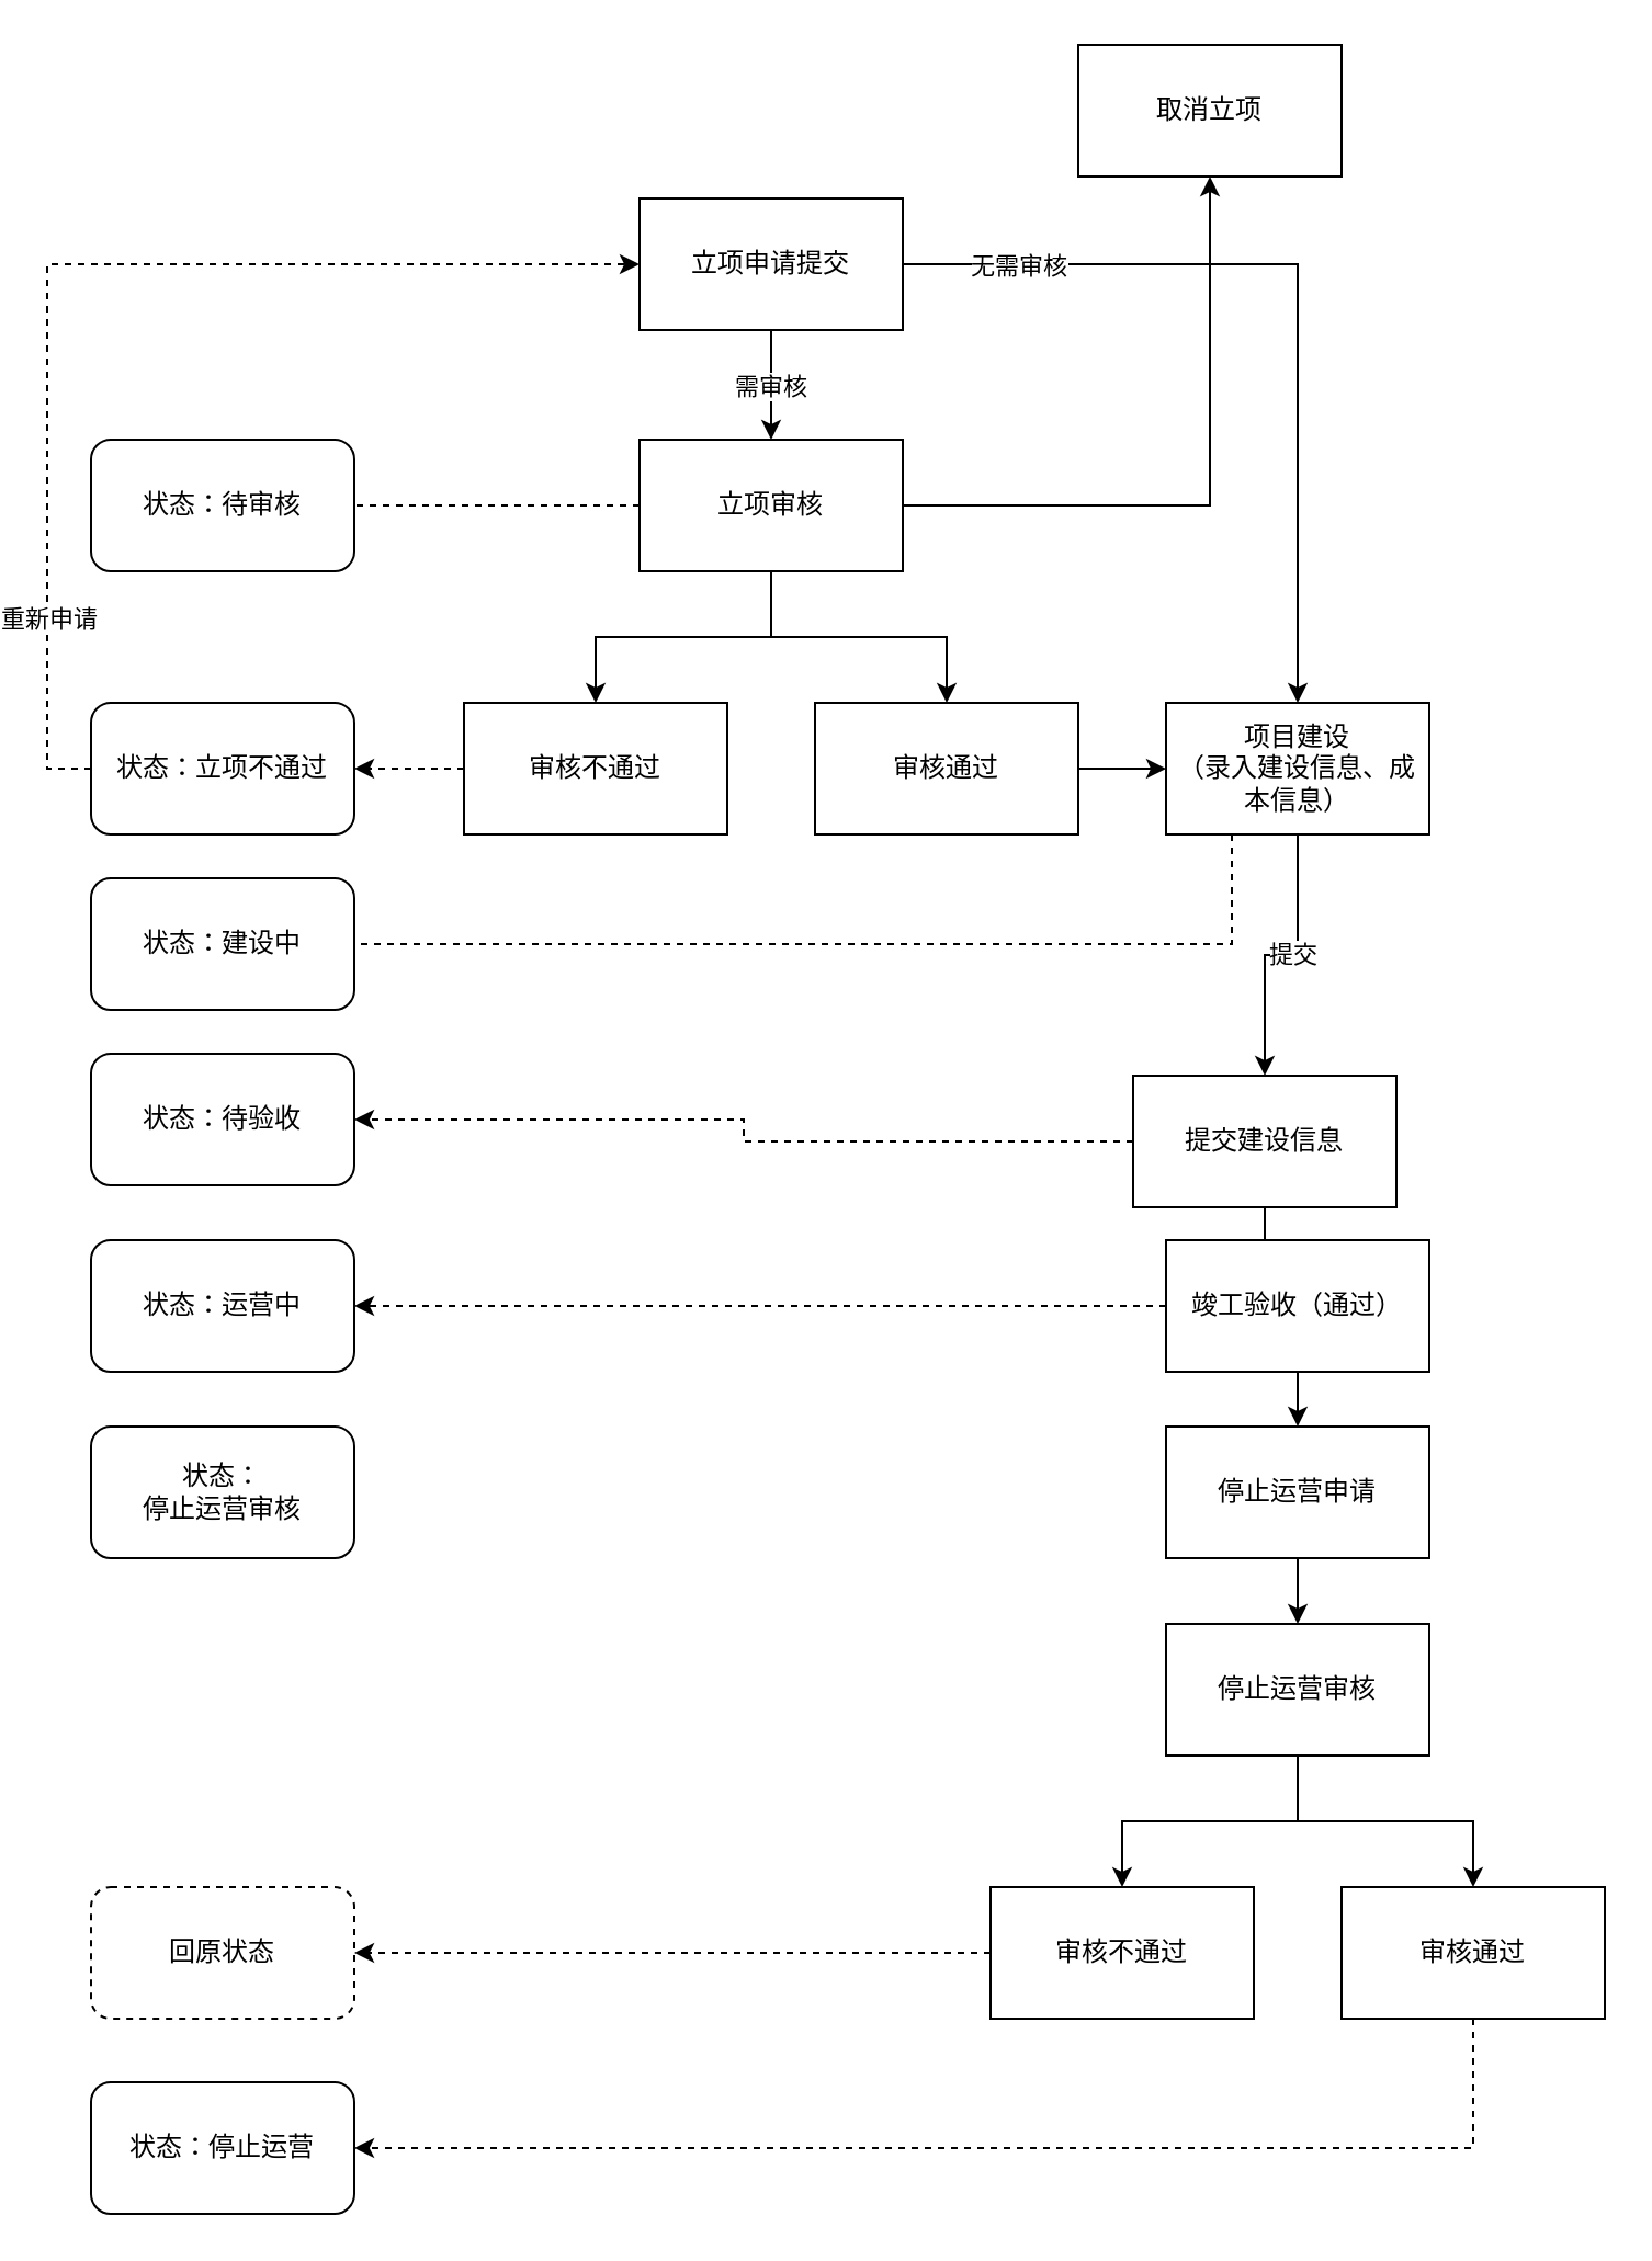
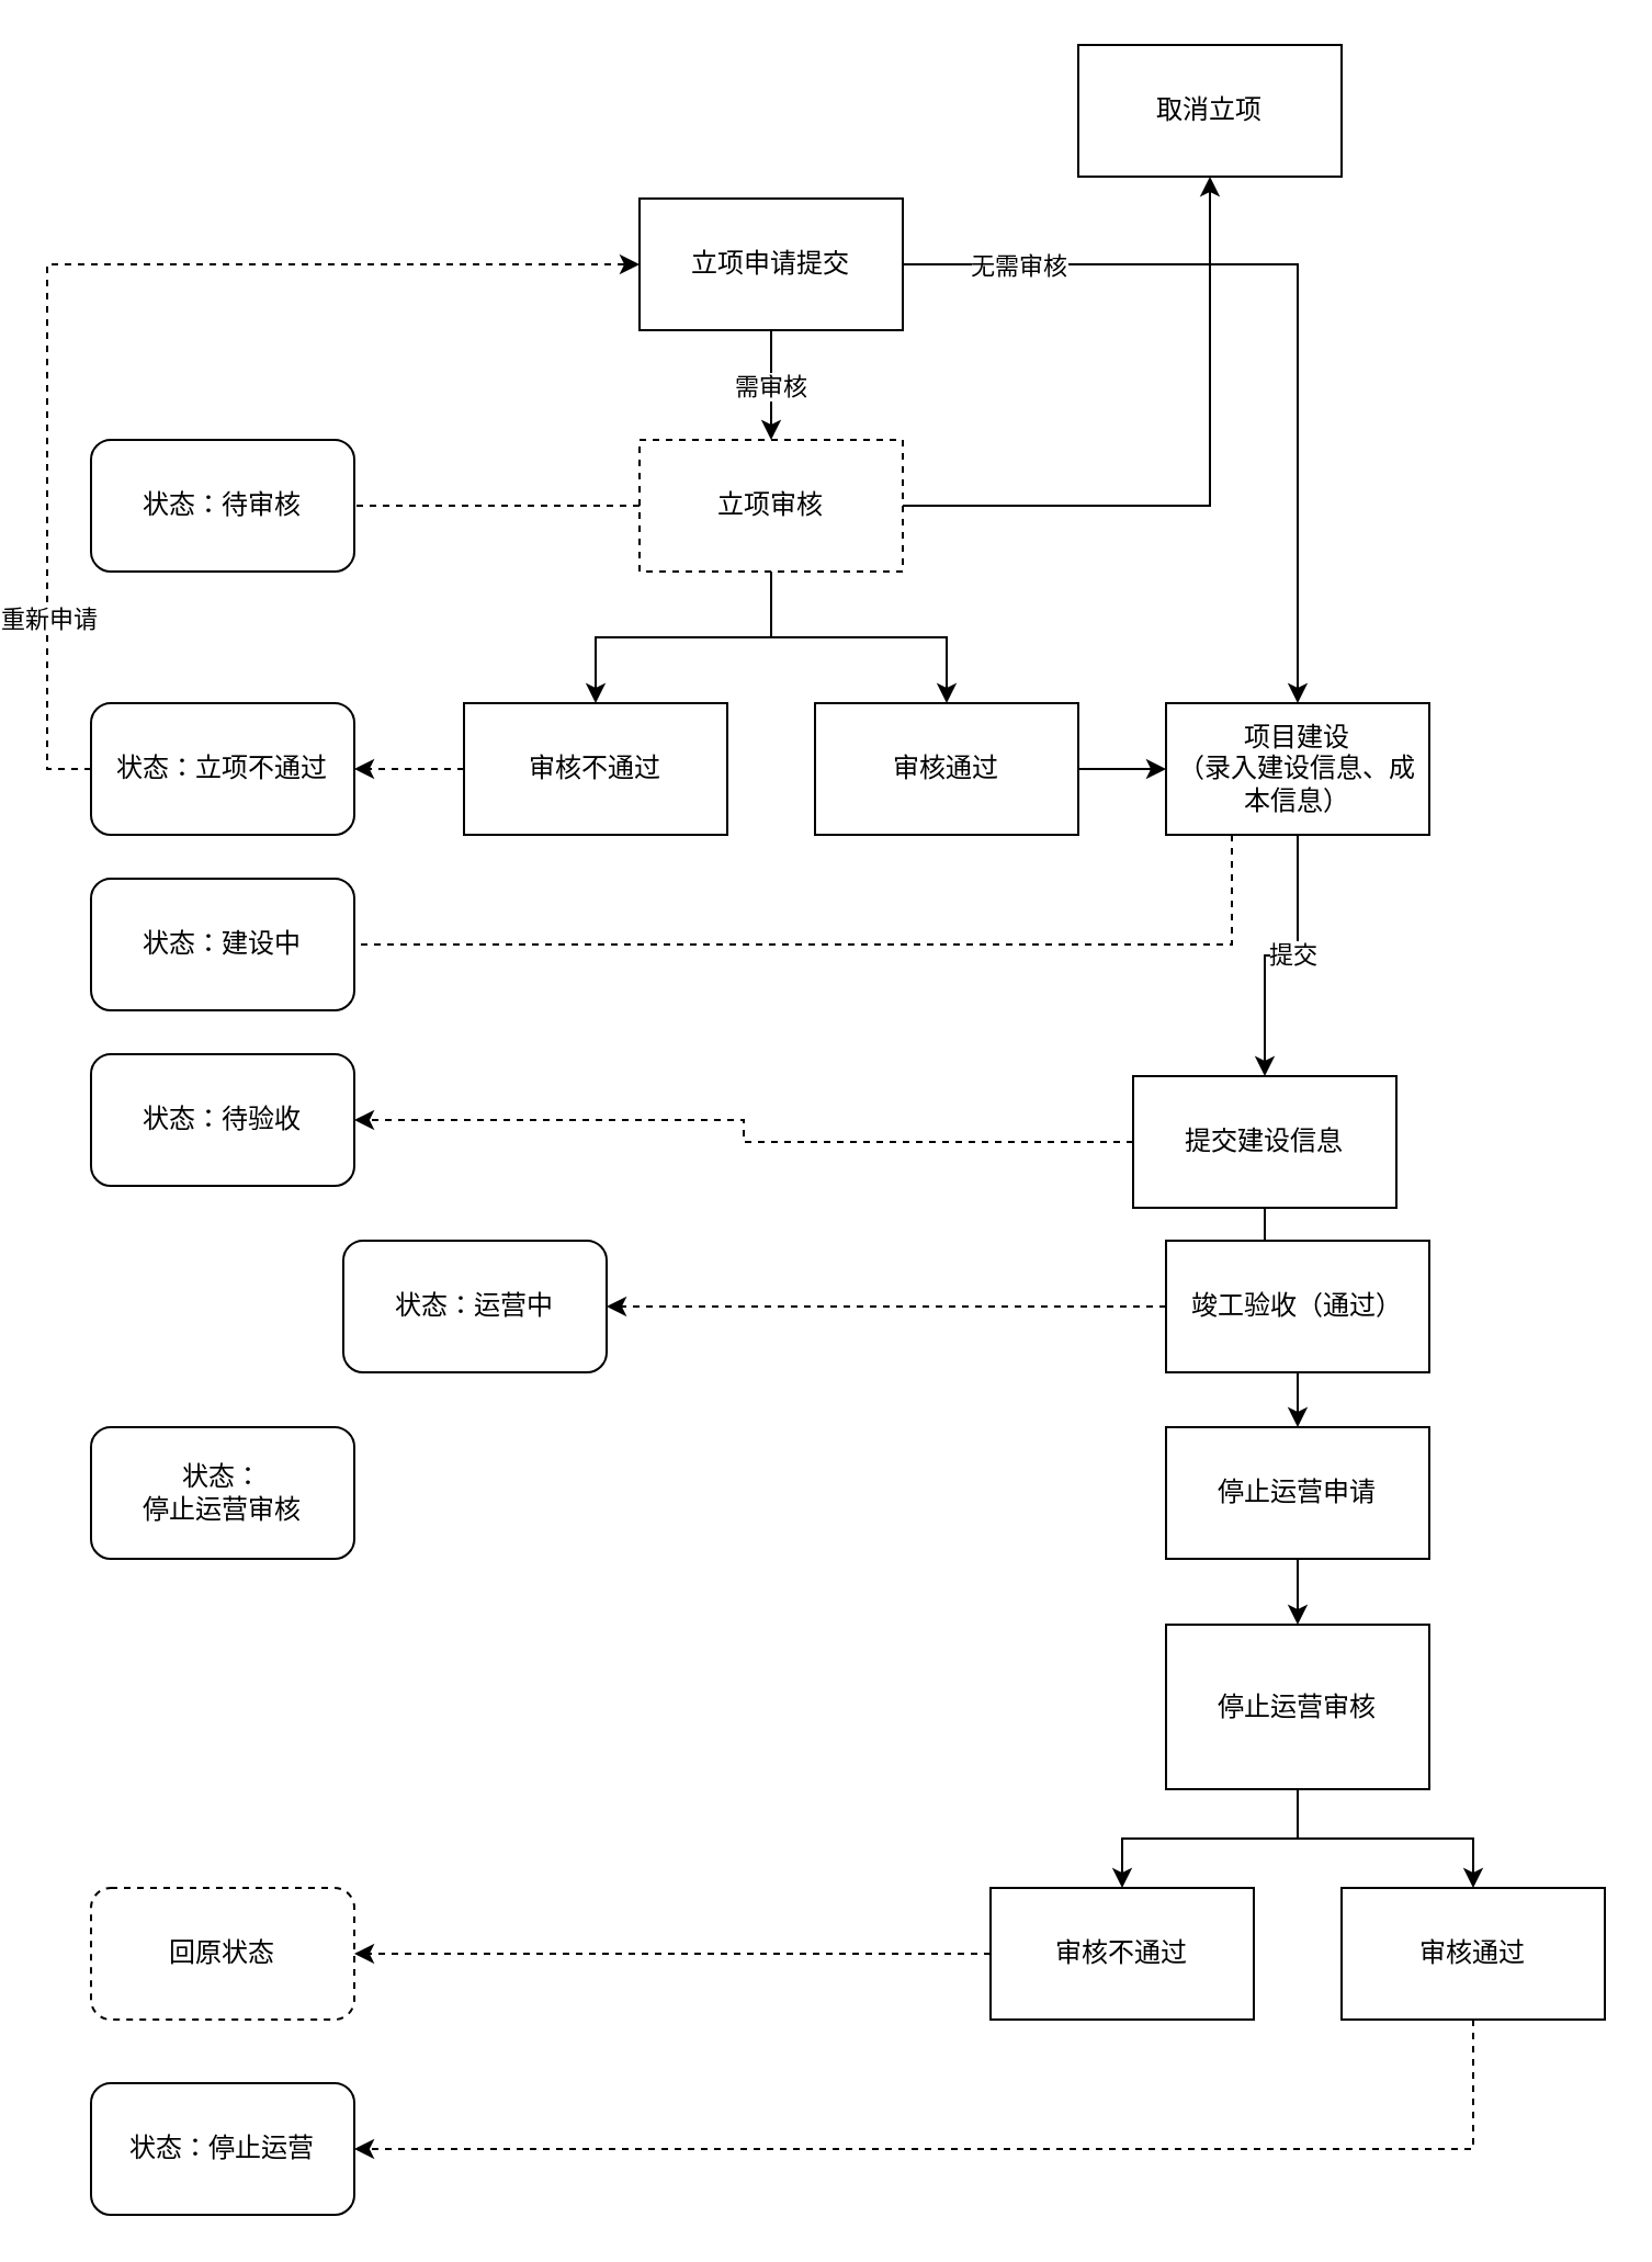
  <mxCell id="0" />
  <mxCell id="1" parent="0" />
  <mxCell id="2" value="" style="edgeStyle=orthogonalEdgeStyle;curved=1;rounded=0;orthogonalLoop=1;jettySize=auto;html=1;endArrow=classic;endFill=1;elbow=vertical;" parent="1" source="7" target="11" edge="1"><mxGeometry relative="1" as="geometry" /></mxCell>
  <mxCell id="3" value="需审核" style="edgeLabel;html=1;align=center;verticalAlign=middle;resizable=0;points=[];" parent="2" vertex="1" connectable="0"><mxGeometry y="-1" relative="1" as="geometry"><mxPoint as="offset" /></mxGeometry></mxCell>
  <mxCell id="4" style="edgeStyle=orthogonalEdgeStyle;rounded=0;orthogonalLoop=1;jettySize=auto;html=1;entryX=1;entryY=0.5;entryDx=0;entryDy=0;dashed=1;endArrow=none;endFill=0;exitX=0;exitY=0.5;exitDx=0;exitDy=0;" parent="1" source="11" target="12" edge="1"><mxGeometry relative="1" as="geometry" /></mxCell>
  <mxCell id="5" style="edgeStyle=orthogonalEdgeStyle;rounded=0;orthogonalLoop=1;jettySize=auto;html=1;entryX=0.5;entryY=0;entryDx=0;entryDy=0;endArrow=classic;endFill=1;" parent="1" source="7" target="25" edge="1"><mxGeometry relative="1" as="geometry" /></mxCell>
  <mxCell id="6" value="无需审核" style="edgeLabel;html=1;align=center;verticalAlign=middle;resizable=0;points=[];" parent="5" vertex="1" connectable="0"><mxGeometry x="-0.727" relative="1" as="geometry"><mxPoint as="offset" /></mxGeometry></mxCell>
  <mxCell id="7" value="立项申请提交" style="rounded=0;whiteSpace=wrap;html=1;" parent="1" vertex="1"><mxGeometry x="270" y="90" width="120" height="60" as="geometry" /></mxCell>
  <mxCell id="8" value="" style="edgeStyle=orthogonalEdgeStyle;rounded=0;orthogonalLoop=1;jettySize=auto;html=1;endArrow=classic;endFill=1;elbow=vertical;entryX=0.5;entryY=0;entryDx=0;entryDy=0;" parent="1" source="11" target="13" edge="1"><mxGeometry relative="1" as="geometry"><mxPoint x="330" y="330" as="targetPoint" /></mxGeometry></mxCell>
  <mxCell id="9" style="edgeStyle=orthogonalEdgeStyle;rounded=0;orthogonalLoop=1;jettySize=auto;html=1;entryX=0.5;entryY=0;entryDx=0;entryDy=0;endArrow=classic;endFill=1;" parent="1" source="11" target="20" edge="1"><mxGeometry relative="1" as="geometry" /></mxCell>
  <mxCell id="10" style="edgeStyle=orthogonalEdgeStyle;rounded=0;orthogonalLoop=1;jettySize=auto;html=1;entryX=0.5;entryY=1;entryDx=0;entryDy=0;endArrow=classic;endFill=1;" parent="1" source="11" target="22" edge="1"><mxGeometry relative="1" as="geometry" /></mxCell>
- <mxCell id="11" value="立项审核" style="rounded=0;whiteSpace=wrap;html=1;" parent="1" vertex="1"><mxGeometry x="270" y="200" width="120" height="60" as="geometry" /></mxCell>
+ <mxCell id="11" value="立项审核" style="rounded=0;whiteSpace=wrap;html=1;dashed=1;" parent="1" vertex="1"><mxGeometry x="270" y="200" width="120" height="60" as="geometry" /></mxCell>
  <mxCell id="12" value="状态：待审核" style="rounded=1;whiteSpace=wrap;html=1;" parent="1" vertex="1"><mxGeometry x="20" y="200" width="120" height="60" as="geometry" /></mxCell>
  <mxCell id="13" value="审核不通过" style="rounded=0;whiteSpace=wrap;html=1;" parent="1" vertex="1"><mxGeometry x="190" y="320" width="120" height="60" as="geometry" /></mxCell>
  <mxCell id="14" style="edgeStyle=orthogonalEdgeStyle;rounded=0;orthogonalLoop=1;jettySize=auto;html=1;entryX=1;entryY=0.5;entryDx=0;entryDy=0;dashed=1;endArrow=classic;endFill=1;exitX=0;exitY=0.5;exitDx=0;exitDy=0;" parent="1" source="13" target="17" edge="1"><mxGeometry relative="1" as="geometry"><mxPoint x="300" y="400" as="sourcePoint" /></mxGeometry></mxCell>
  <mxCell id="15" style="edgeStyle=orthogonalEdgeStyle;rounded=0;orthogonalLoop=1;jettySize=auto;html=1;dashed=1;endArrow=classic;endFill=1;entryX=0;entryY=0.5;entryDx=0;entryDy=0;exitX=0;exitY=0.5;exitDx=0;exitDy=0;" parent="1" source="17" target="7" edge="1"><mxGeometry relative="1" as="geometry"><mxPoint x="-40" as="targetPoint" y="-30" /></mxGeometry></mxCell>
  <mxCell id="16" value="重新申请" style="edgeLabel;html=1;align=center;verticalAlign=middle;resizable=0;points=[];" parent="15" vertex="1" connectable="0"><mxGeometry x="-0.705" y="-3" relative="1" as="geometry"><mxPoint x="-3" y="-12" as="offset" /></mxGeometry></mxCell>
  <mxCell id="17" value="状态：立项不通过" style="rounded=1;whiteSpace=wrap;html=1;" parent="1" vertex="1"><mxGeometry x="20" y="320" width="120" height="60" as="geometry" /></mxCell>
  <mxCell id="18" style="edgeStyle=orthogonalEdgeStyle;rounded=0;orthogonalLoop=1;jettySize=auto;html=1;exitX=0.25;exitY=1;exitDx=0;exitDy=0;entryX=1;entryY=0.5;entryDx=0;entryDy=0;endArrow=none;endFill=0;dashed=1;" parent="1" source="25" target="21" edge="1"><mxGeometry relative="1" as="geometry" /></mxCell>
  <mxCell id="19" value="" style="edgeStyle=orthogonalEdgeStyle;rounded=0;orthogonalLoop=1;jettySize=auto;html=1;endArrow=classic;endFill=1;elbow=vertical;" parent="1" source="20" target="25" edge="1"><mxGeometry relative="1" as="geometry" /></mxCell>
  <mxCell id="20" value="审核通过" style="rounded=0;whiteSpace=wrap;html=1;" parent="1" vertex="1"><mxGeometry x="350" y="320" width="120" height="60" as="geometry" /></mxCell>
  <mxCell id="21" value="状态：建设中" style="rounded=1;whiteSpace=wrap;html=1;" parent="1" vertex="1"><mxGeometry x="20" y="400" width="120" height="60" as="geometry" /></mxCell>
  <mxCell id="22" value="取消立项" style="rounded=0;whiteSpace=wrap;html=1;" parent="1" vertex="1"><mxGeometry x="470" y="20" width="120" height="60" as="geometry" /></mxCell>
  <mxCell id="23" value="" style="edgeStyle=orthogonalEdgeStyle;rounded=0;orthogonalLoop=1;jettySize=auto;html=1;endArrow=classic;endFill=1;elbow=vertical;exitX=0.5;exitY=1;exitDx=0;exitDy=0;" parent="1" source="25" target="28" edge="1"><mxGeometry relative="1" as="geometry" /></mxCell>
  <mxCell id="24" value="提交" style="edgeLabel;html=1;align=center;verticalAlign=middle;resizable=0;points=[];" parent="23" vertex="1" connectable="0"><mxGeometry x="-0.075" y="-1" relative="1" as="geometry"><mxPoint as="offset" /></mxGeometry></mxCell>
  <mxCell id="25" value="项目建设&lt;br&gt;&lt;span&gt;（录入建设信息、成本信息）&lt;/span&gt;" style="rounded=0;whiteSpace=wrap;html=1;" parent="1" vertex="1"><mxGeometry x="510" y="320" width="120" height="60" as="geometry" /></mxCell>
  <mxCell id="26" style="edgeStyle=orthogonalEdgeStyle;rounded=0;orthogonalLoop=1;jettySize=auto;html=1;exitX=0;exitY=0.5;exitDx=0;exitDy=0;entryX=1;entryY=0.5;entryDx=0;entryDy=0;dashed=1;endArrow=classic;endFill=1;" parent="1" source="28" target="29" edge="1"><mxGeometry relative="1" as="geometry" /></mxCell>
  <mxCell id="27" value="" style="edgeStyle=orthogonalEdgeStyle;rounded=0;orthogonalLoop=1;jettySize=auto;html=1;endArrow=classic;endFill=1;elbow=vertical;" parent="1" source="28" target="32" edge="1"><mxGeometry relative="1" as="geometry" /></mxCell>
  <mxCell id="28" value="&lt;font face=&quot;helvetica&quot;&gt;提交建设信息&lt;br&gt;&lt;/font&gt;" style="rounded=0;whiteSpace=wrap;html=1;" parent="1" vertex="1"><mxGeometry x="495" y="490" width="120" height="60" as="geometry" /></mxCell>
  <mxCell id="29" value="状态：待验收" style="rounded=1;whiteSpace=wrap;html=1;" parent="1" vertex="1"><mxGeometry x="20" y="480" width="120" height="60" as="geometry" /></mxCell>
  <mxCell id="30" style="edgeStyle=orthogonalEdgeStyle;rounded=0;orthogonalLoop=1;jettySize=auto;html=1;exitX=0;exitY=0.5;exitDx=0;exitDy=0;entryX=1;entryY=0.5;entryDx=0;entryDy=0;endArrow=classic;endFill=1;dashed=1;" parent="1" source="32" target="33" edge="1"><mxGeometry relative="1" as="geometry"><mxPoint x="140" y="595" as="targetPoint" /></mxGeometry></mxCell>
  <mxCell id="31" value="" style="edgeStyle=orthogonalEdgeStyle;rounded=0;orthogonalLoop=1;jettySize=auto;html=1;endArrow=classic;endFill=1;elbow=vertical;entryX=0.5;entryY=0;entryDx=0;entryDy=0;" parent="1" source="32" target="35" edge="1"><mxGeometry relative="1" as="geometry"><mxPoint x="570" y="650" as="targetPoint" /></mxGeometry></mxCell>
  <mxCell id="32" value="&lt;font face=&quot;helvetica&quot;&gt;竣工验收（通过）&lt;br&gt;&lt;/font&gt;" style="rounded=0;whiteSpace=wrap;html=1;" parent="1" vertex="1"><mxGeometry x="510" y="565" width="120" height="60" as="geometry" /></mxCell>
- <mxCell id="33" value="状态：运营中" style="rounded=1;whiteSpace=wrap;html=1;" parent="1" vertex="1"><mxGeometry x="20" y="565" width="120" height="60" as="geometry" /></mxCell>
+ <mxCell id="33" value="状态：运营中" style="rounded=1;whiteSpace=wrap;html=1;" parent="1" vertex="1"><mxGeometry x="135" y="565" width="120" height="60" as="geometry" /></mxCell>
  <mxCell id="34" style="edgeStyle=orthogonalEdgeStyle;rounded=0;orthogonalLoop=1;jettySize=auto;html=1;entryX=0.5;entryY=0;entryDx=0;entryDy=0;exitX=0.5;exitY=1;exitDx=0;exitDy=0;" edge="1" parent="1" source="35" target="38"><mxGeometry relative="1" as="geometry" /></mxCell>
  <mxCell id="35" value="停止运营申请" style="rounded=0;whiteSpace=wrap;html=1;" parent="1" vertex="1"><mxGeometry x="510" y="650" width="120" height="60" as="geometry" /></mxCell>
  <mxCell id="36" style="edgeStyle=orthogonalEdgeStyle;rounded=0;orthogonalLoop=1;jettySize=auto;html=1;entryX=0.5;entryY=0;entryDx=0;entryDy=0;" edge="1" parent="1" source="38" target="40"><mxGeometry relative="1" as="geometry" /></mxCell>
  <mxCell id="37" style="edgeStyle=orthogonalEdgeStyle;rounded=0;orthogonalLoop=1;jettySize=auto;html=1;entryX=0.5;entryY=0;entryDx=0;entryDy=0;" edge="1" parent="1" source="38" target="42"><mxGeometry relative="1" as="geometry" /></mxCell>
- <mxCell id="38" value="停止运营审核" style="rounded=0;whiteSpace=wrap;html=1;" vertex="1" parent="1"><mxGeometry x="510" y="740" width="120" height="60" as="geometry" /></mxCell>
+ <mxCell id="38" value="停止运营审核" style="rounded=0;whiteSpace=wrap;html=1;" vertex="1" parent="1"><mxGeometry x="510" y="740" width="120" height="75" as="geometry" /></mxCell>
  <mxCell id="39" style="edgeStyle=orthogonalEdgeStyle;rounded=0;orthogonalLoop=1;jettySize=auto;html=1;exitX=0;exitY=0.5;exitDx=0;exitDy=0;entryX=1;entryY=0.5;entryDx=0;entryDy=0;dashed=1;" edge="1" parent="1" source="40" target="43"><mxGeometry relative="1" as="geometry" /></mxCell>
  <mxCell id="40" value="审核不通过" style="rounded=0;whiteSpace=wrap;html=1;" vertex="1" parent="1"><mxGeometry x="430" y="860" width="120" height="60" as="geometry" /></mxCell>
  <mxCell id="41" style="edgeStyle=orthogonalEdgeStyle;rounded=0;orthogonalLoop=1;jettySize=auto;html=1;entryX=1;entryY=0.5;entryDx=0;entryDy=0;dashed=1;exitX=0.5;exitY=1;exitDx=0;exitDy=0;" edge="1" parent="1" source="42" target="45"><mxGeometry relative="1" as="geometry" /></mxCell>
  <mxCell id="42" value="审核通过" style="rounded=0;whiteSpace=wrap;html=1;" vertex="1" parent="1"><mxGeometry x="590" y="860" width="120" height="60" as="geometry" /></mxCell>
  <mxCell id="43" value="回原状态" style="rounded=1;whiteSpace=wrap;html=1;dashed=1;" vertex="1" parent="1"><mxGeometry x="20" y="860" width="120" height="60" as="geometry" /></mxCell>
  <mxCell id="44" value="状态：&lt;br&gt;停止运营审核" style="rounded=1;whiteSpace=wrap;html=1;" vertex="1" parent="1"><mxGeometry x="20" y="650" width="120" height="60" as="geometry" /></mxCell>
  <mxCell id="45" value="状态：停止运营" style="rounded=1;whiteSpace=wrap;html=1;" vertex="1" parent="1"><mxGeometry x="20" y="949" width="120" height="60" as="geometry" /></mxCell>
